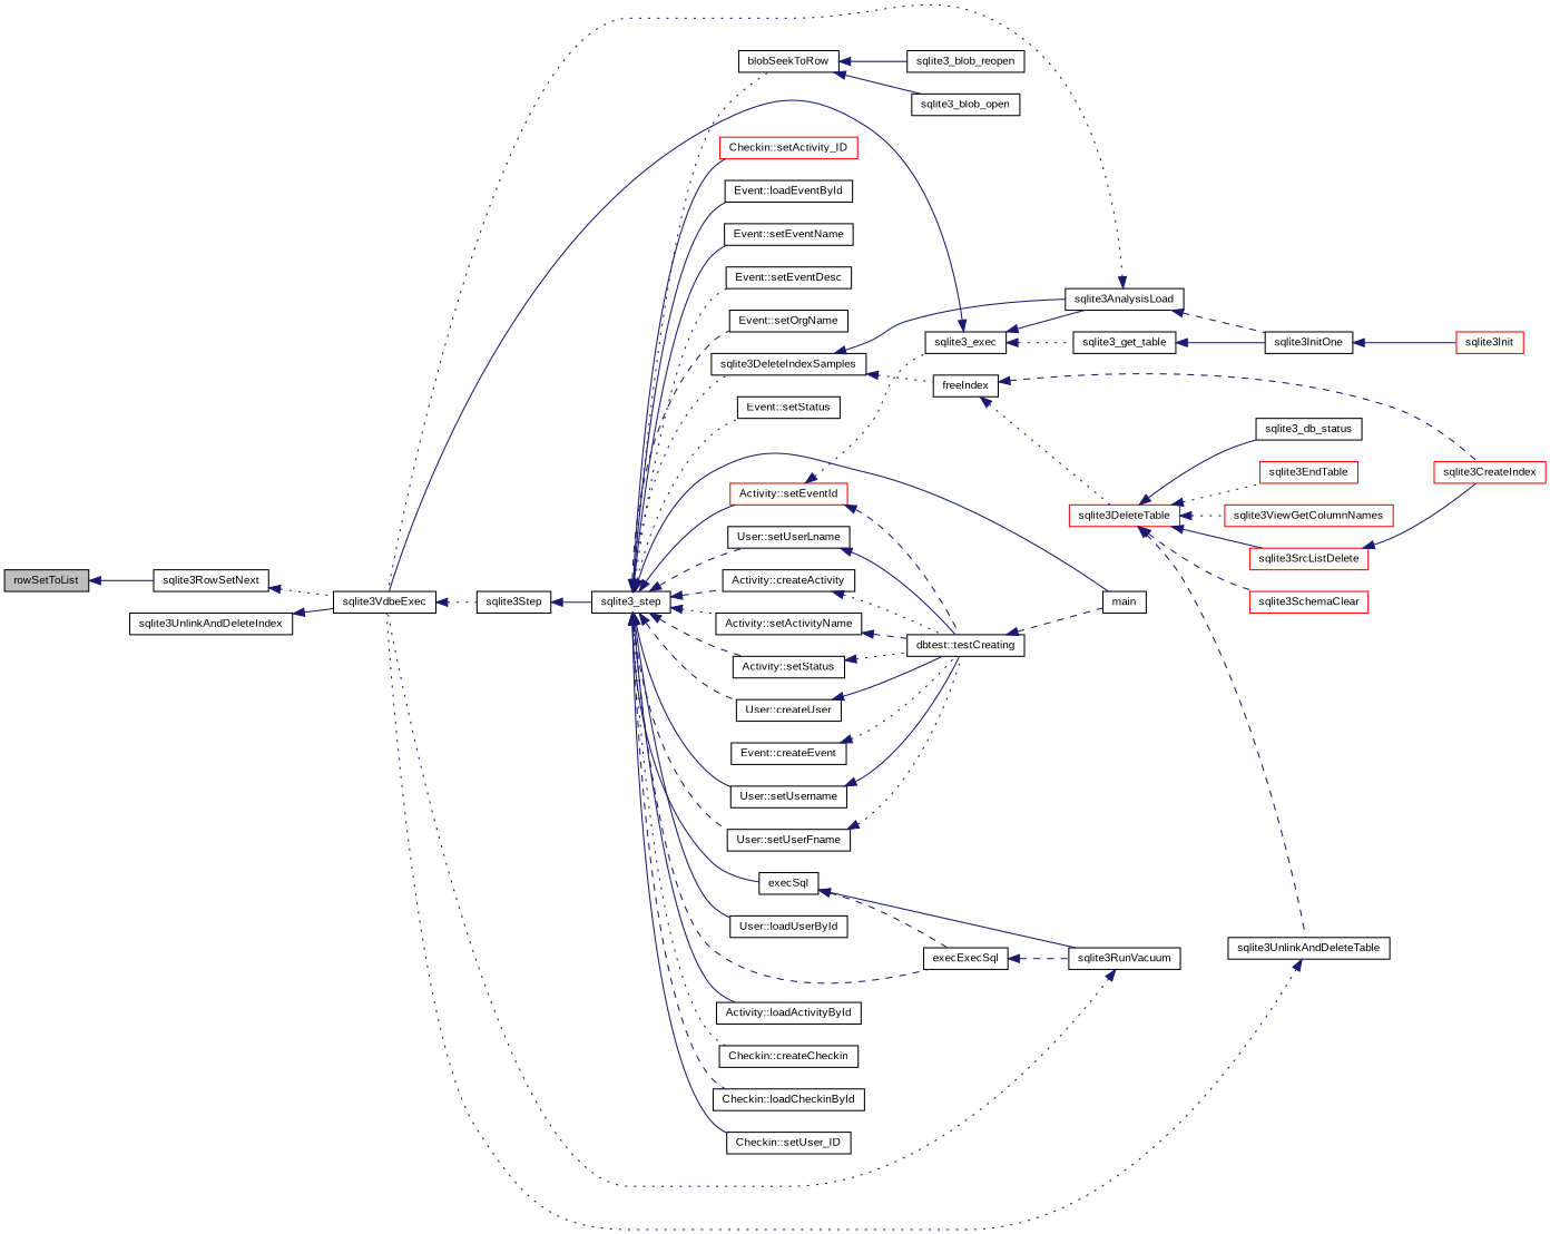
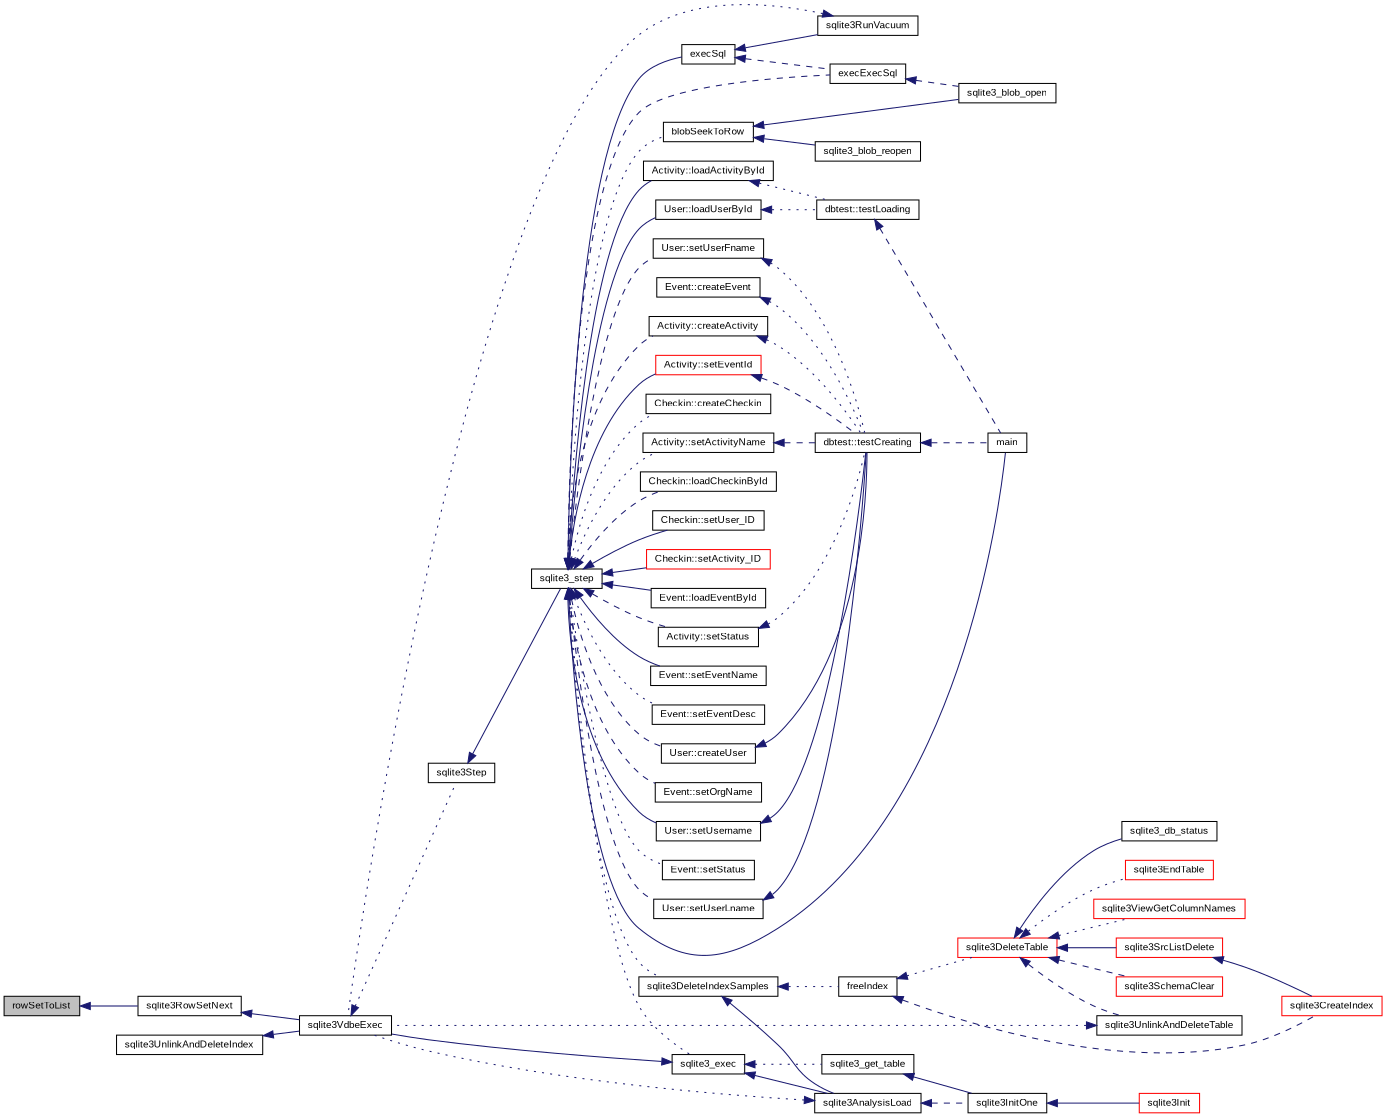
  digraph {
    fontname="Liberation Sans"
    rankdir=LR
    node [color=black fillcolor=white fontname="Liberation Sans" fontsize=10 shape=record style=filled]
    edge [color=midnightblue dir=back fontname="Liberation Sans" fontsize=10 labelfontname=FreeSans labelfontsize=10 style=solid]
    n1 [fillcolor=grey75 fontcolor=black height=0.2 label=rowSetToList width=0.4]
    n2 [height=0.2 label=sqlite3RowSetNext width=0.4]
    n3 [height=0.2 label=sqlite3VdbeExec width=0.4]
    n4 [height=0.2 label=sqlite3Step width=0.4]
    n5 [height=0.2 label=sqlite3_step width=0.4]
    n6 [height=0.2 label="Activity::createActivity" width=0.4]
    n7 [height=0.2 label="Activity::loadActivityById" width=0.4]
    n8 [color=red height=0.2 label="Activity::setEventId" width=0.4]
    n9 [height=0.2 label="Activity::setActivityName" width=0.4]
    n10 [height=0.2 label="Activity::setStatus" width=0.4]
    n11 [height=0.2 label="Checkin::createCheckin" width=0.4]
    n12 [height=0.2 label="Checkin::loadCheckinById" width=0.4]
    n13 [height=0.2 label="Checkin::setUser_ID" width=0.4]
    n14 [color=red height=0.2 label="Checkin::setActivity_ID" width=0.4]
    n15 [height=0.2 label="Event::loadEventById" width=0.4]
    n16 [height=0.2 label="Event::setEventName" width=0.4]
    n17 [height=0.2 label="Event::setEventDesc" width=0.4]
    n18 [height=0.2 label="Event::setOrgName" width=0.4]
    n19 [height=0.2 label="Event::setStatus" width=0.4]
    n20 [height=0.2 label=blobSeekToRow width=0.4]
    n21 [height=0.2 label=sqlite3DeleteIndexSamples width=0.4]
    n22 [height=0.2 label=sqlite3_exec width=0.4]
    n23 [height=0.2 label=execSql width=0.4]
    n24 [height=0.2 label=execExecSql width=0.4]
    n25 [height=0.2 label="User::createUser" width=0.4]
    n26 [height=0.2 label="User::loadUserById" width=0.4]
    n27 [height=0.2 label="User::setUsername" width=0.4]
    n28 [height=0.2 label="User::setUserFname" width=0.4]
    n29 [height=0.2 label="User::setUserLname" width=0.4]
    n30 [height=0.2 label=main width=0.4]
    n31 [height=0.2 label="dbtest::testCreating" width=0.4]
+   n32 [height=0.2 label="dbtest::testLoading" width=0.4]
    n33 [height=0.2 label="Event::createEvent" width=0.4]
    n34 [height=0.2 label=sqlite3_blob_open width=0.4]
    n35 [height=0.2 label=sqlite3_blob_reopen width=0.4]
    n36 [height=0.2 label=sqlite3AnalysisLoad width=0.4]
    n37 [height=0.2 label=freeIndex width=0.4]
    n38 [height=0.2 label=sqlite3_get_table width=0.4]
    n39 [height=0.2 label=sqlite3RunVacuum width=0.4]
    n40 [height=0.2 label=sqlite3InitOne width=0.4]
    n41 [color=red height=0.2 label=sqlite3DeleteTable width=0.4]
    n42 [color=red height=0.2 label=sqlite3CreateIndex width=0.4]
    n43 [color=red height=0.2 label=sqlite3Init width=0.4]
    n44 [height=0.2 label=sqlite3UnlinkAndDeleteIndex width=0.4]
    n45 [height=0.2 label=sqlite3_db_status width=0.4]
    n46 [height=0.2 label=sqlite3UnlinkAndDeleteTable width=0.4]
    n47 [color=red height=0.2 label=sqlite3EndTable width=0.4]
    n48 [color=red height=0.2 label=sqlite3ViewGetColumnNames width=0.4]
    n49 [color=red height=0.2 label=sqlite3SrcListDelete width=0.4]
    n50 [color=red height=0.2 label=sqlite3SchemaClear width=0.4]
    n1 -> n2
-   n2 -> n3 [style=dotted]
+   n2 -> n3
    n3 -> n4 [style=dotted]
    n4 -> n5
    n5 -> n6 [style=dashed]
    n5 -> n7
    n5 -> n8
    n5 -> n9 [style=dotted]
    n5 -> n10 [style=dashed]
    n5 -> n11 [style=dotted]
    n5 -> n12 [style=dashed]
    n5 -> n13
    n5 -> n14
    n5 -> n15
    n5 -> n16
    n5 -> n17 [style=dotted]
    n5 -> n18 [style=dashed]
    n5 -> n19 [style=dotted]
    n5 -> n20 [style=dotted]
    n5 -> n21 [style=dotted]
-   n8 -> n22 [style=dotted]
+   n5 -> n22 [style=dotted]
    n5 -> n23
    n5 -> n24 [style=dashed]
    n5 -> n25 [style=dashed]
    n5 -> n26
    n5 -> n27
    n5 -> n28 [style=dashed]
    n5 -> n29 [style=dashed]
    n5 -> n30
    n6 -> n31 [style=dotted]
+   n7 -> n32 [style=dotted]
    n8 -> n31 [style=dashed]
    n9 -> n31 [style=dashed]
    n10 -> n31 [style=dotted]
    n20 -> n34
    n20 -> n35
    n21 -> n36
    n21 -> n37 [style=dotted]
    n22 -> n3
    n22 -> n36
    n22 -> n38 [style=dotted]
    n23 -> n24 [style=dashed]
    n23 -> n39
-   n24 -> n39 [style=dashed]
+   n24 -> n34 [style=dashed]
    n25 -> n31
+   n26 -> n32 [style=dotted]
    n27 -> n31
    n28 -> n31 [style=dotted]
    n29 -> n31
    n31 -> n30 [style=dashed]
+   n32 -> n30 [style=dashed]
    n33 -> n31 [style=dotted]
    n36 -> n3 [style=dotted]
    n36 -> n40 [style=dashed]
    n37 -> n41 [style=dotted]
    n37 -> n42 [style=dashed]
    n38 -> n40
    n39 -> n3 [style=dotted]
    n40 -> n43
    n41 -> n45
    n41 -> n46 [style=dashed]
    n41 -> n47 [style=dotted]
    n41 -> n48 [style=dotted]
    n41 -> n49
    n41 -> n50 [style=dashed]
    n44 -> n3
    n46 -> n3 [style=dotted]
    n49 -> n42
  }
